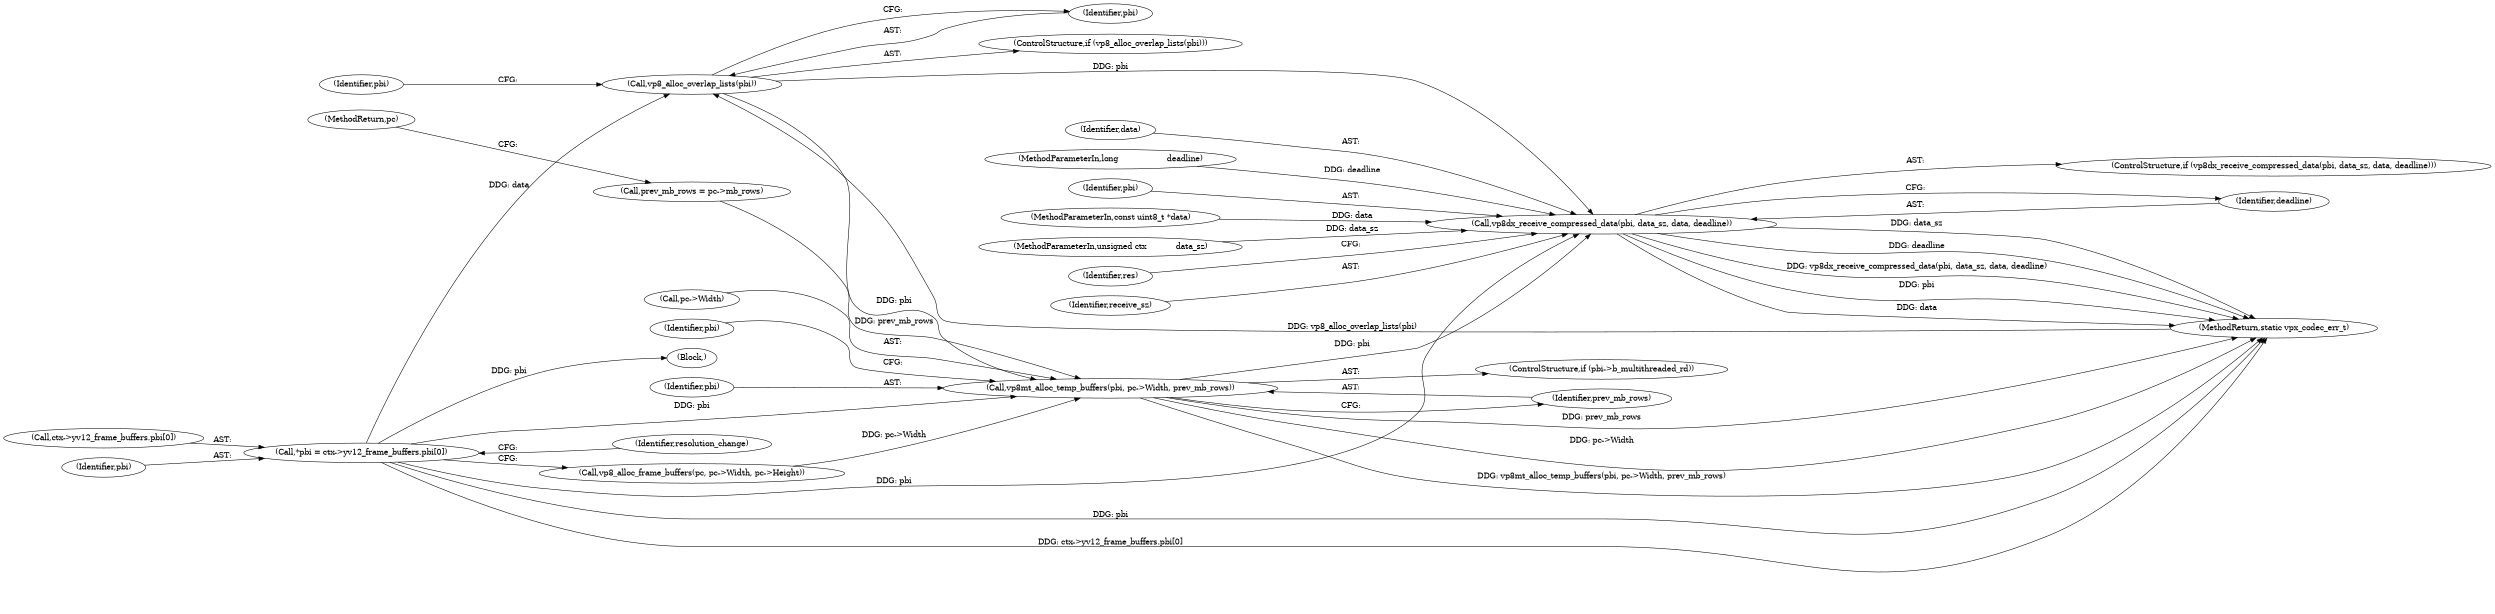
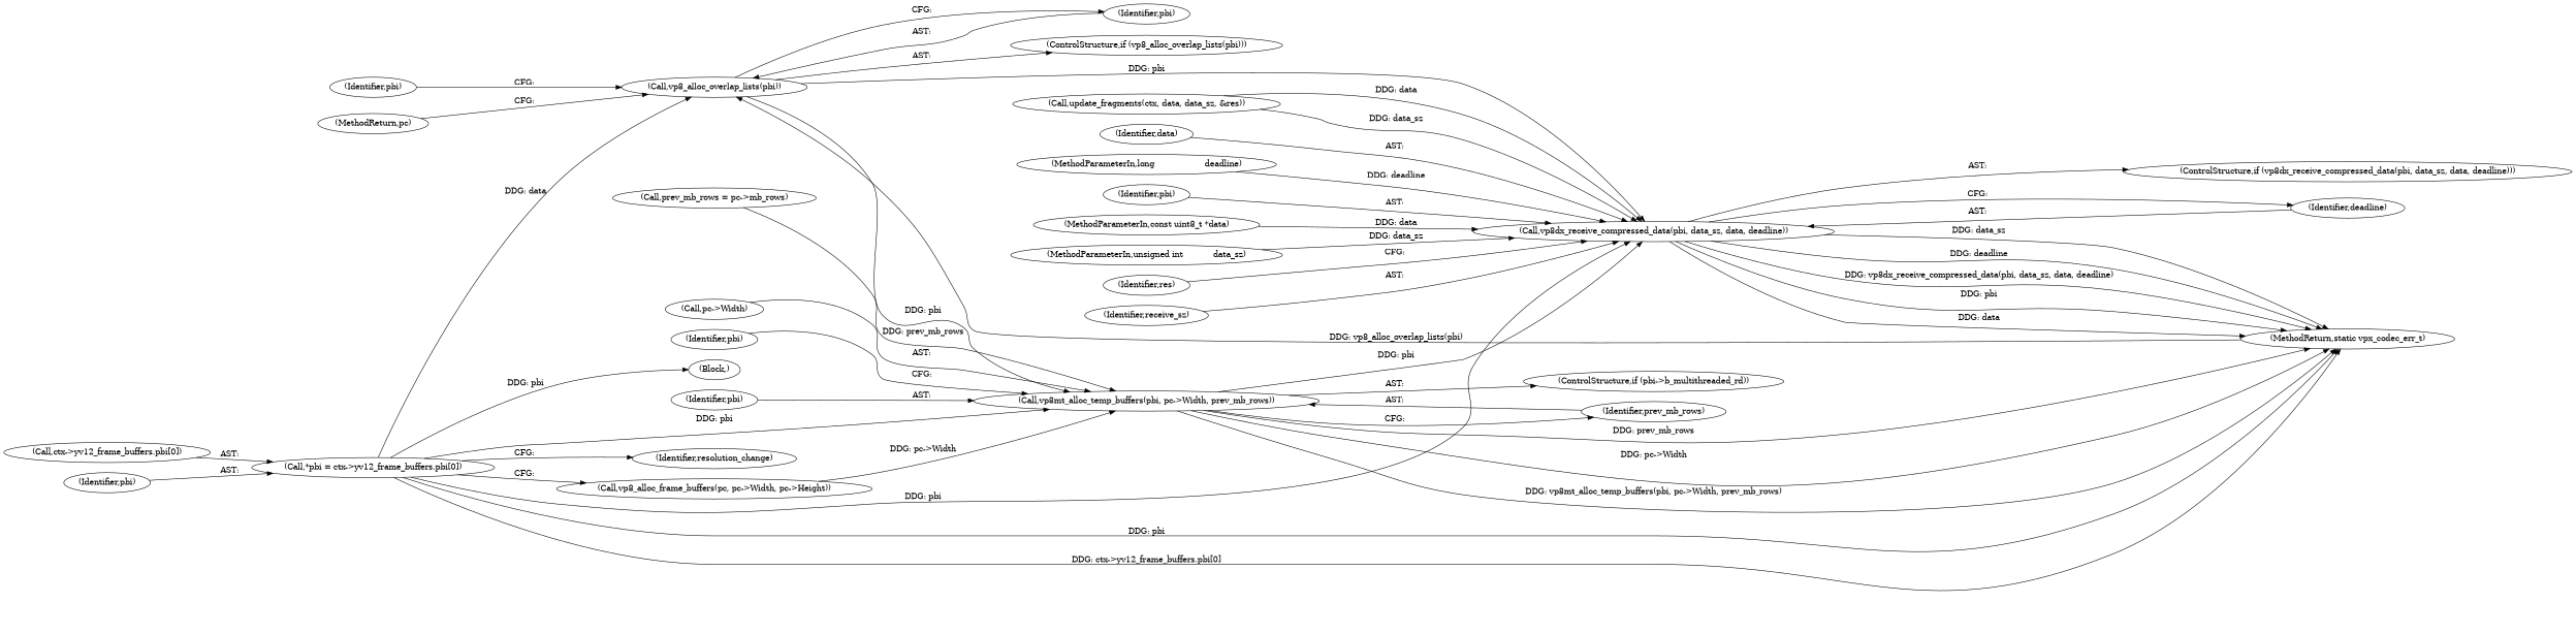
  digraph {
    rankdir=LR
    n1 [label="(Call,vp8_alloc_overlap_lists(pbi))"]
    n2 [label="(Call,vp8mt_alloc_temp_buffers(pbi, pc->Width, prev_mb_rows))"]
    n3 [label="(Call,vp8dx_receive_compressed_data(pbi, data_sz, data, deadline))"]
    n4 [label="(Identifier,pbi)"]
    n5 [label="(ControlStructure,if (vp8_alloc_overlap_lists(pbi)))"]
    n6 [label="(MethodReturn,static vpx_codec_err_t)"]
    n7 [label="(Identifier,prev_mb_rows)"]
    n8 [label="(ControlStructure,if (pbi->b_multithreaded_rd))"]
    n9 [label="(ControlStructure,if (vp8dx_receive_compressed_data(pbi, data_sz, data, deadline)))"]
    n10 [label="(Identifier,deadline)"]
    n11 [label="(Call,*pbi = ctx->yv12_frame_buffers.pbi[0])"]
    n12 [label="(Block,)"]
    n13 [label="(Call,vp8_alloc_frame_buffers(pc, pc->Width, pc->Height))"]
    n14 [label="(Call,ctx->yv12_frame_buffers.pbi[0])"]
+   n15 [label="(Call,update_fragments(ctx, data, data_sz, &res))"]
    n16 [label="(Call,pc->Width)"]
    n17 [label="(Identifier,pbi)"]
    n18 [label="(Identifier,data)"]
    n19 [label="(MethodParameterIn,long                    deadline)"]
    n20 [label="(Identifier,resolution_change)"]
    n21 [label="(Identifier,pbi)"]
    n22 [label="(Call,prev_mb_rows = pc->mb_rows)"]
    n23 [label="(Identifier,pbi)"]
    n24 [label="(MethodParameterIn,const uint8_t *data)"]
    n25 [label="(Identifier,pbi)"]
-   n26 [label="(MethodParameterIn,unsigned ctx            data_sz)"]
+   n26 [label="(MethodParameterIn,unsigned int            data_sz)"]
    n27 [label="(Identifier,res)"]
    n28 [label="(MethodReturn,pc)"]
    n29 [label="(Identifier,pbi)"]
    n30 [label="(Identifier,receive_sz)"]
    n1 -> n2 [label="DDG: pbi"]
    n1 -> n3 [label="DDG: pbi"]
    n1 -> n4 [label="CFG: "]
    n1 -> n5 [label="AST: "]
    n2 -> n3 [label="DDG: pbi"]
    n2 -> n6 [label="DDG: prev_mb_rows"]
    n2 -> n6 [label="DDG: pc->Width"]
    n2 -> n6 [label="DDG: vp8mt_alloc_temp_buffers(pbi, pc->Width, prev_mb_rows)"]
    n2 -> n7 [label="CFG: "]
    n2 -> n8 [label="AST: "]
    n3 -> n6 [label="DDG: pbi"]
    n3 -> n6 [label="DDG: data"]
    n3 -> n6 [label="DDG: data_sz"]
    n3 -> n6 [label="DDG: deadline"]
    n3 -> n6 [label="DDG: vp8dx_receive_compressed_data(pbi, data_sz, data, deadline)"]
    n3 -> n9 [label="AST: "]
    n3 -> n10 [label="CFG: "]
    n4 -> n1 [label="AST: "]
    n6 -> n1 [label="DDG: vp8_alloc_overlap_lists(pbi)"]
    n7 -> n2 [label="AST: "]
    n10 -> n3 [label="AST: "]
    n11 -> n1 [label="DDG: data"]
    n11 -> n2 [label="DDG: pbi"]
    n11 -> n3 [label="DDG: pbi"]
    n11 -> n6 [label="DDG: pbi"]
    n11 -> n6 [label="DDG: ctx->yv12_frame_buffers.pbi[0]"]
    n11 -> n12 [label="DDG: pbi"]
    n11 -> n13 [label="CFG: "]
    n13 -> n2 [label="DDG: pc->Width"]
    n14 -> n11 [label="AST: "]
+   n15 -> n3 [label="DDG: data_sz"]
+   n15 -> n3 [label="DDG: data"]
    n16 -> n2 [label="AST: "]
    n17 -> n2 [label="CFG: "]
    n18 -> n3 [label="AST: "]
    n19 -> n3 [label="DDG: deadline"]
-   n20 -> n11 [label="CFG: "]
+   n11 -> n20 [label="CFG: "]
    n21 -> n3 [label="AST: "]
    n22 -> n2 [label="DDG: prev_mb_rows"]
    n23 -> n1 [label="CFG: "]
    n24 -> n3 [label="DDG: data"]
    n25 -> n11 [label="AST: "]
    n26 -> n3 [label="DDG: data_sz"]
    n27 -> n3 [label="CFG: "]
-   n28 -> n22 [label="CFG: "]
+   n28 -> n1 [label="CFG: "]
    n29 -> n2 [label="AST: "]
    n30 -> n3 [label="AST: "]
  }
